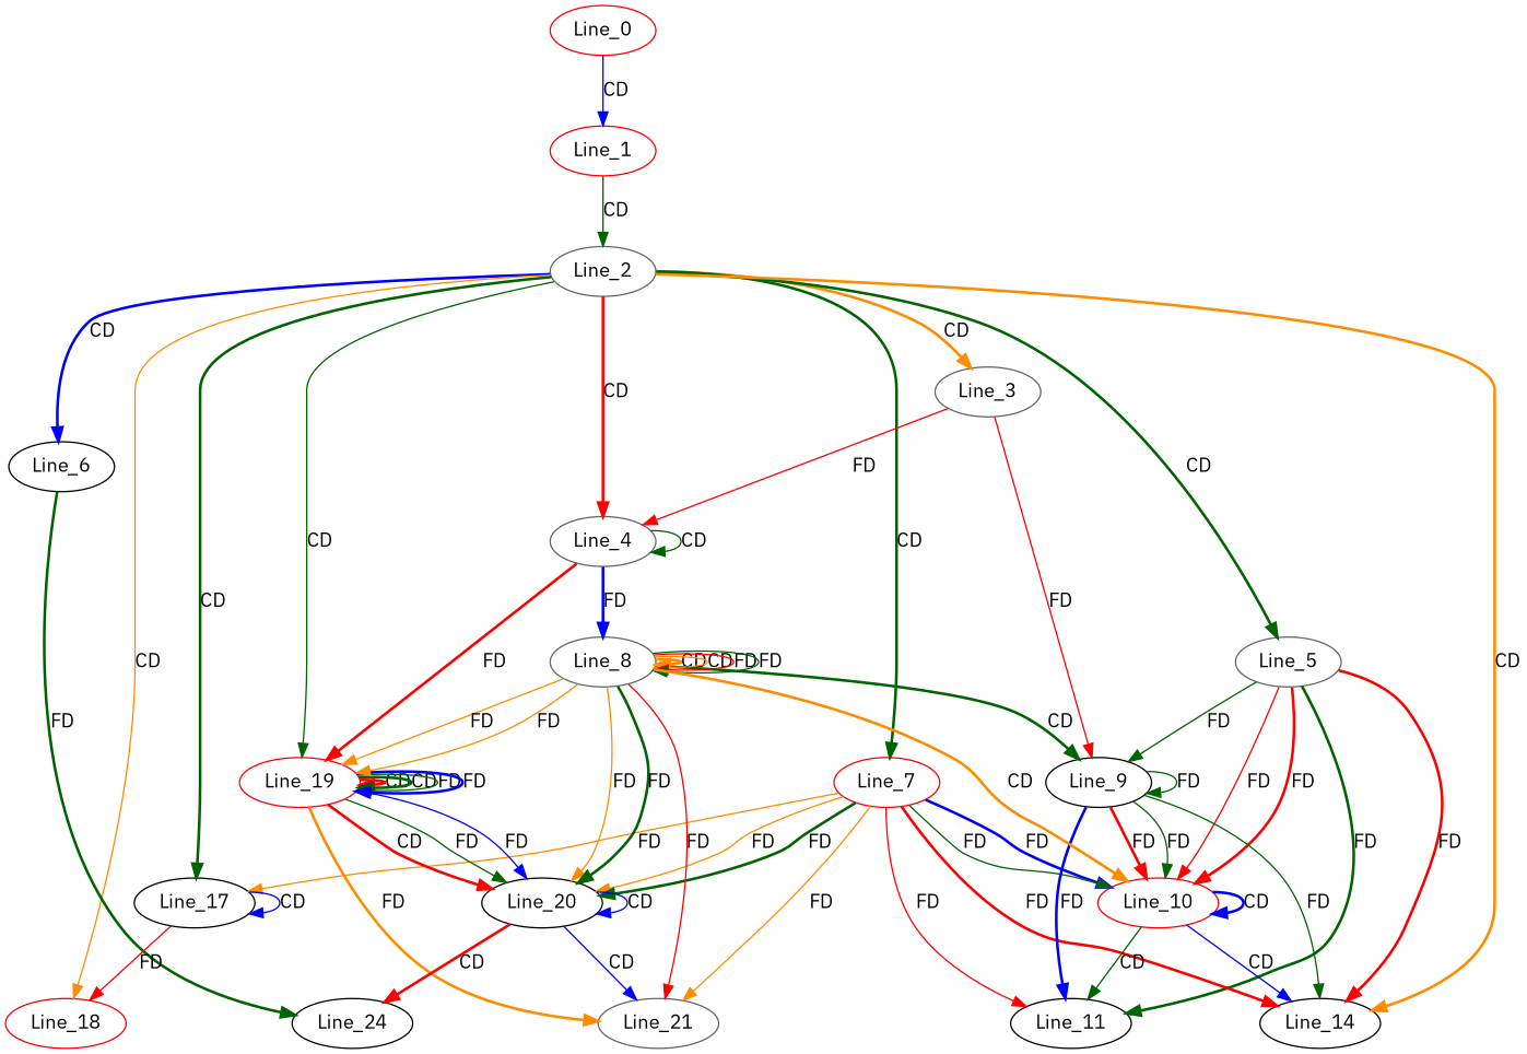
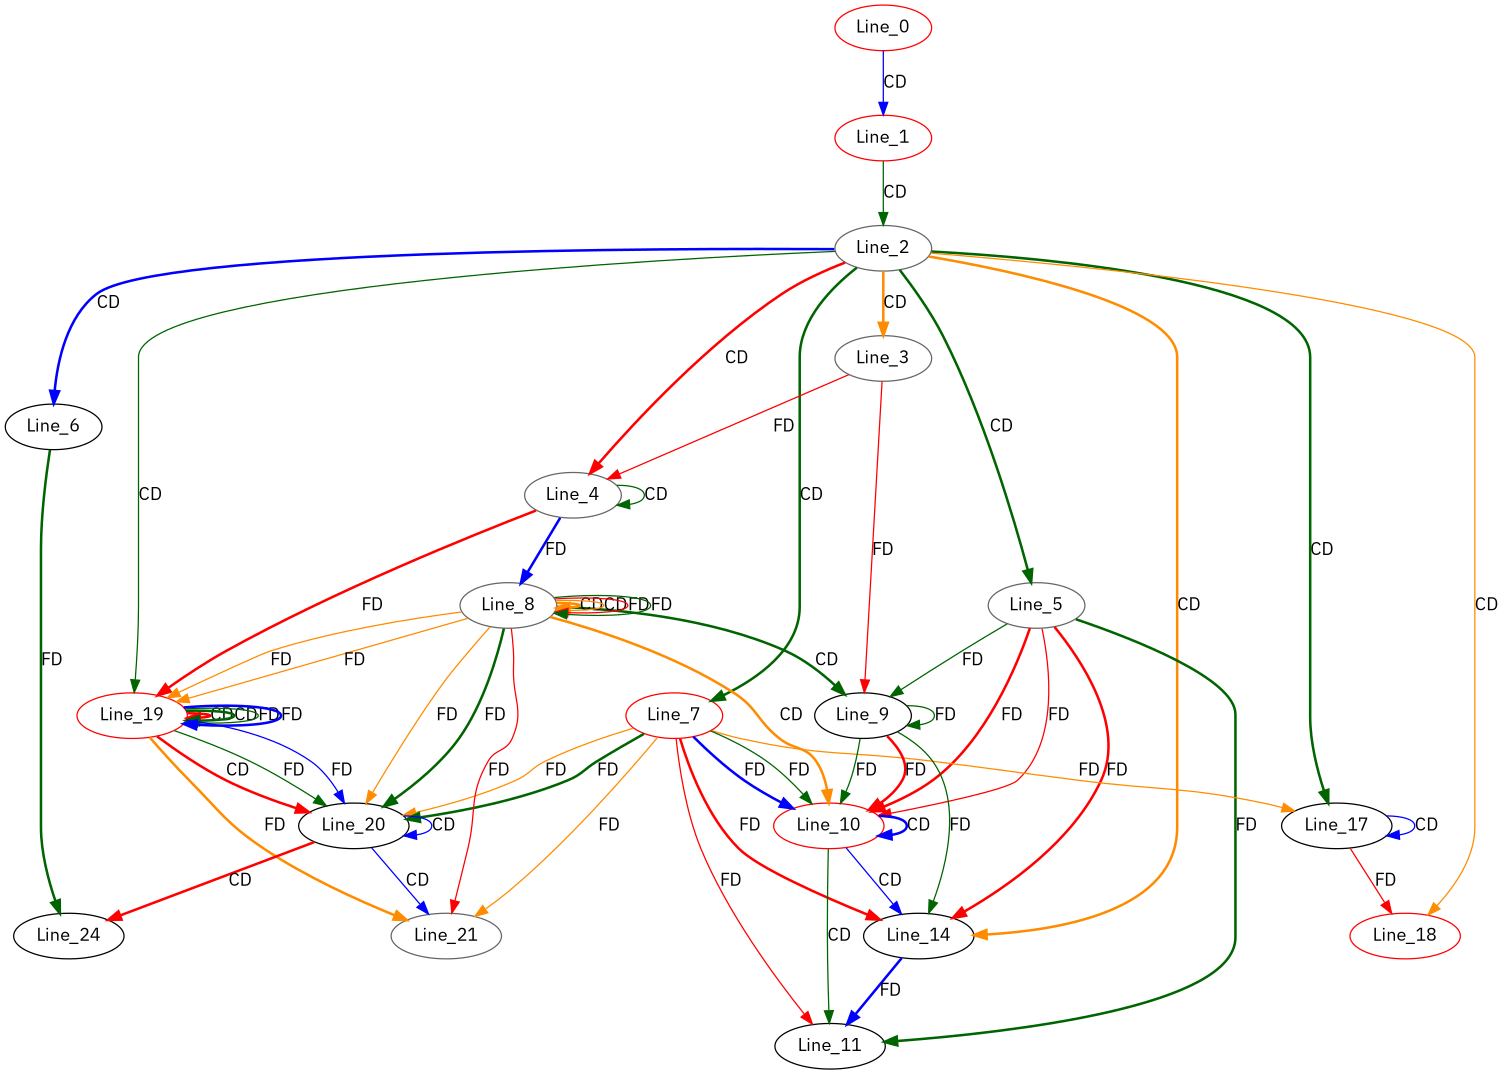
  digraph {
    fontname="IBM Plex Sans"
    node [color=black fontname="IBM Plex Sans"]
    edge [color=darkgreen fontname="IBM Plex Sans" style=solid]
    Line_0 [color=red]
    Line_1 [color=red]
    Line_2 [color=gray40]
    Line_3 [color=gray40]
    Line_4 [color=gray40]
    Line_5 [color=gray40]
    Line_6
    Line_7 [color=red]
    Line_17
    Line_18 [color=red]
    Line_19 [color=red]
    Line_14
    Line_9
    Line_8 [color=gray40]
    Line_10 [color=red]
    Line_11
    Line_24
    Line_20
    Line_21 [color=gray40]
    Line_0 -> Line_1 [color=blue label=CD]
    Line_1 -> Line_2 [label=CD]
    Line_2 -> Line_3 [color=darkorange label=CD style=bold]
    Line_2 -> Line_4 [color=red label=CD style=bold]
    Line_2 -> Line_5 [label=CD style=bold]
    Line_2 -> Line_6 [color=blue label=CD style=bold]
    Line_2 -> Line_7 [label=CD style=bold]
    Line_2 -> Line_17 [label=CD style=bold]
    Line_2 -> Line_18 [color=darkorange label=CD]
    Line_2 -> Line_19 [label=CD]
    Line_2 -> Line_14 [color=darkorange label=CD style=bold]
    Line_3 -> Line_4 [color=red label=FD]
    Line_3 -> Line_9 [color=red label=FD]
    Line_4 -> Line_4 [label=CD]
    Line_4 -> Line_19 [color=red label=FD style=bold]
    Line_4 -> Line_8 [color=blue label=FD style=bold]
    Line_5 -> Line_14 [color=red label=FD style=bold]
    Line_5 -> Line_9 [label=FD]
    Line_5 -> Line_10 [color=red label=FD]
    Line_5 -> Line_10 [color=red label=FD style=bold]
    Line_5 -> Line_11 [label=FD style=bold]
    Line_6 -> Line_24 [label=FD style=bold]
    Line_7 -> Line_17 [color=darkorange label=FD]
    Line_7 -> Line_14 [color=red label=FD style=bold]
    Line_7 -> Line_10 [color=blue label=FD style=bold]
    Line_7 -> Line_10 [label=FD]
    Line_7 -> Line_11 [color=red label=FD]
    Line_7 -> Line_20 [color=darkorange label=FD]
    Line_7 -> Line_20 [label=FD style=bold]
    Line_7 -> Line_21 [color=darkorange label=FD]
    Line_17 -> Line_17 [color=blue label=CD]
    Line_17 -> Line_18 [color=red label=FD]
    Line_19 -> Line_19 [color=red label=CD style=bold]
    Line_19 -> Line_19 [label=CD style=bold]
    Line_19 -> Line_19 [label=FD]
    Line_19 -> Line_19 [color=blue label=FD style=bold]
    Line_19 -> Line_20 [color=red label=CD style=bold]
    Line_19 -> Line_20 [label=FD]
    Line_19 -> Line_20 [color=blue label=FD]
    Line_19 -> Line_21 [color=darkorange label=FD style=bold]
    Line_9 -> Line_14 [label=FD]
    Line_9 -> Line_9 [label=FD]
    Line_9 -> Line_10 [color=red label=FD style=bold]
    Line_9 -> Line_10 [label=FD]
-   Line_9 -> Line_11 [color=blue label=FD style=bold]
+   Line_14 -> Line_11 [color=blue label=FD style=bold]
    Line_8 -> Line_19 [color=darkorange label=FD]
    Line_8 -> Line_19 [color=darkorange label=FD]
    Line_8 -> Line_9 [label=CD style=bold]
    Line_8 -> Line_8 [color=darkorange label=CD style=bold]
    Line_8 -> Line_8 [color=darkorange label=CD]
    Line_8 -> Line_8 [color=red label=FD]
    Line_8 -> Line_8 [label=FD]
    Line_8 -> Line_10 [color=darkorange label=CD style=bold]
    Line_8 -> Line_20 [color=darkorange label=FD]
    Line_8 -> Line_20 [label=FD style=bold]
    Line_8 -> Line_21 [color=red label=FD]
    Line_10 -> Line_14 [color=blue label=CD]
    Line_10 -> Line_10 [color=blue label=CD style=bold]
    Line_10 -> Line_11 [label=CD]
    Line_20 -> Line_24 [color=red label=CD style=bold]
    Line_20 -> Line_20 [color=blue label=CD]
    Line_20 -> Line_21 [color=blue label=CD]
  }
